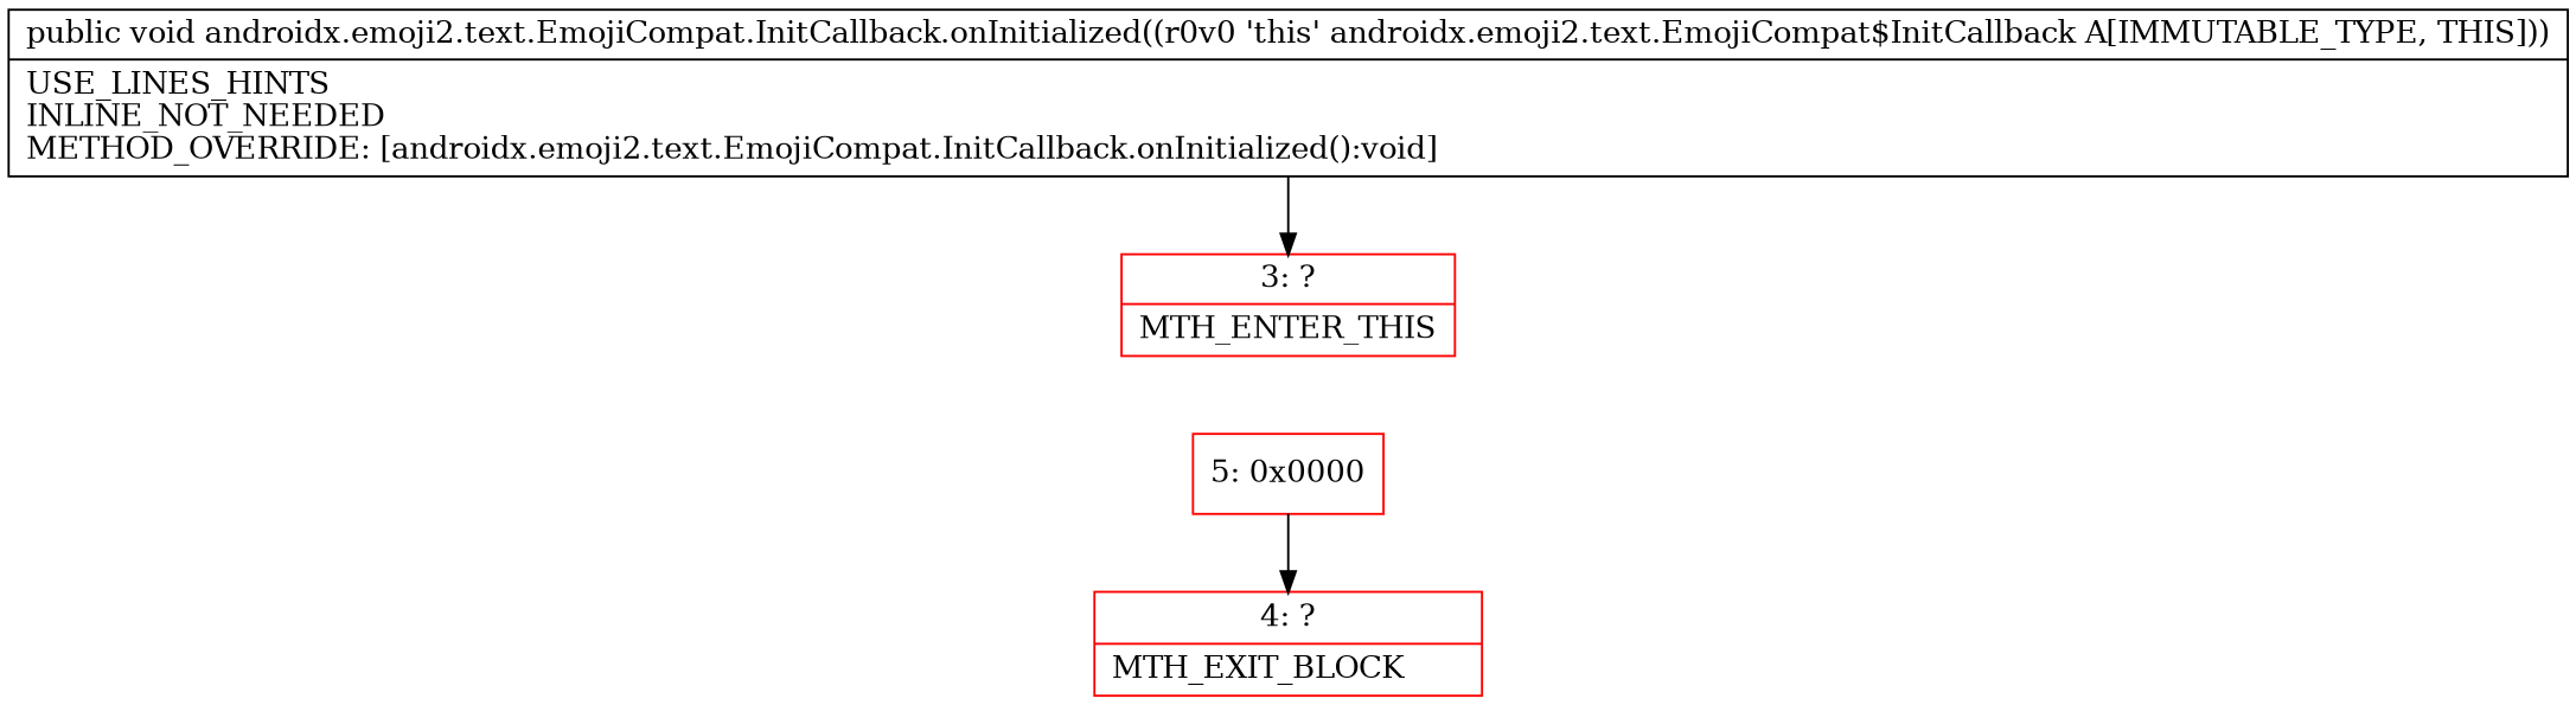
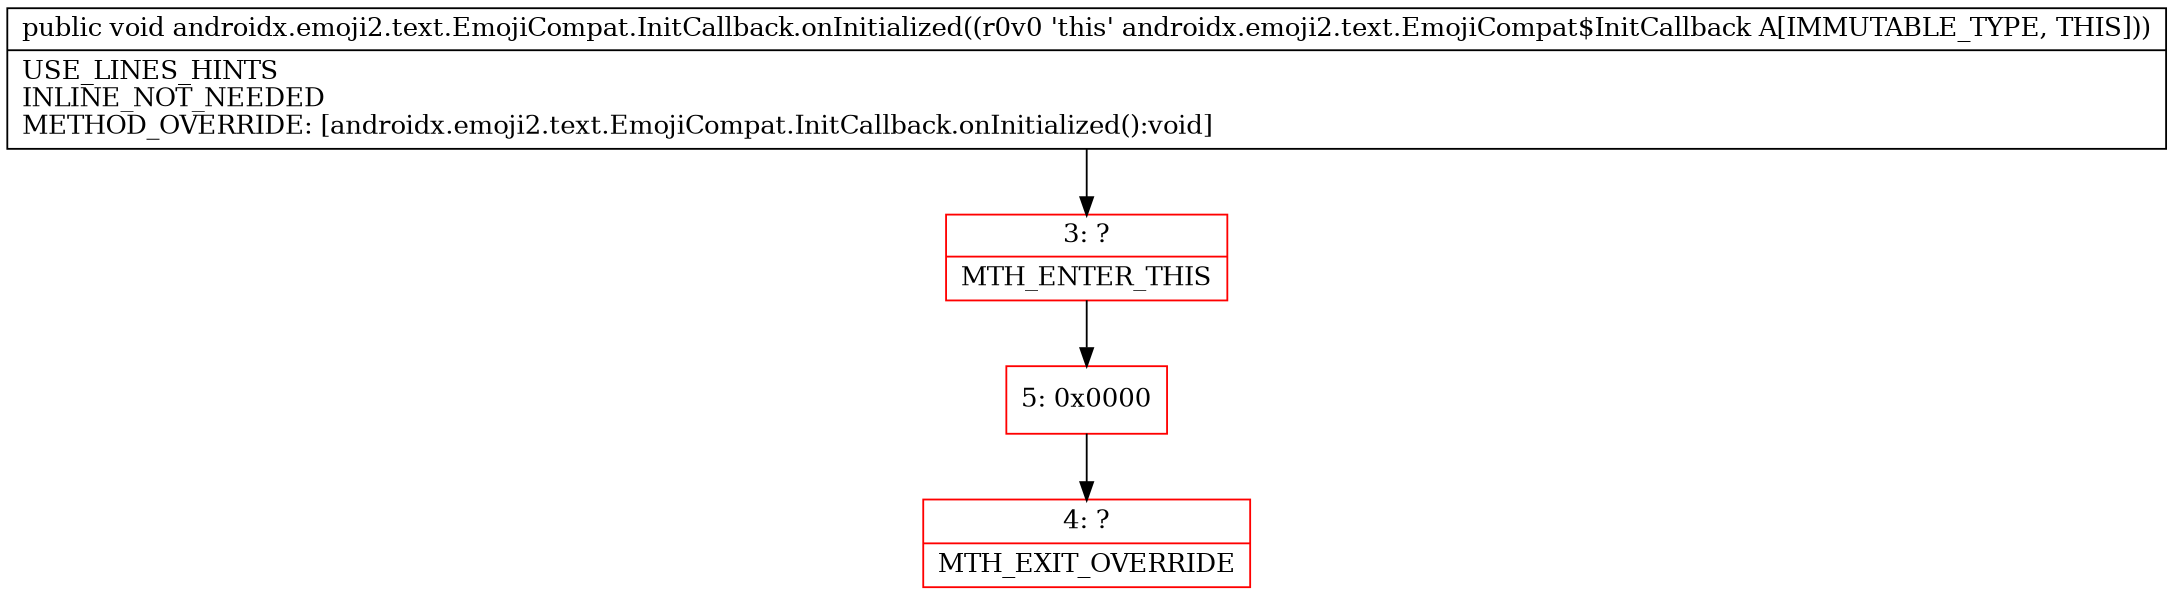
  digraph {
    fontname="DejaVu Serif"
    node [color=red fontname="DejaVu Serif" shape=record]
    edge [fontname="DejaVu Serif"]
    n1 [label="{3\:\ ?|MTH_ENTER_THIS\l}"]
    n2 [label="{5\:\ 0x0000}"]
-   n3 [label="{4\:\ ?|MTH_EXIT_BLOCK\l}"]
+   n3 [label="{4\:\ ?|MTH_EXIT_OVERRIDE\l}"]
    n4 [label="{public void androidx.emoji2.text.EmojiCompat.InitCallback.onInitialized((r0v0 'this' androidx.emoji2.text.EmojiCompat$InitCallback A[IMMUTABLE_TYPE, THIS]))  | USE_LINES_HINTS\lINLINE_NOT_NEEDED\lMETHOD_OVERRIDE: [androidx.emoji2.text.EmojiCompat.InitCallback.onInitialized():void]\l}" color=""]
    subgraph cluster_1 {
      label="R(0)"
    }
+   n1 -> n2
    n2 -> n3
    n4 -> n1
  }
